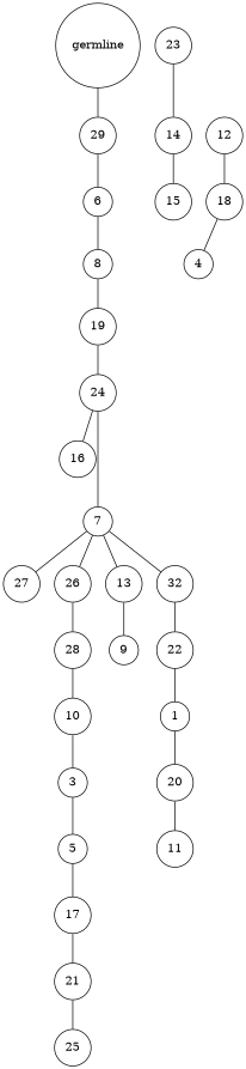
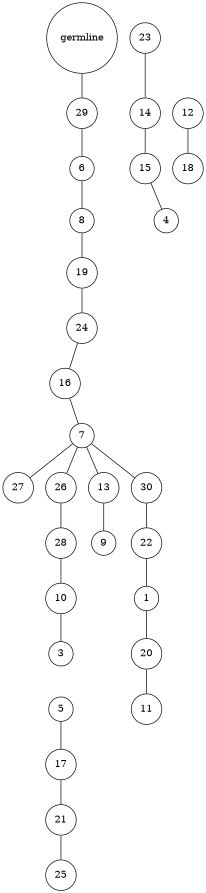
  graph {
    rankdir=UD
    splines=line
    node [shape=circle]
    n1 [label=germline]
    n2 [label=29]
    n3 [label=6]
    n4 [label=8]
    n5 [label=19]
    n6 [label=24]
    n7 [label=16]
    n8 [label=7]
    n9 [label=27]
    n10 [label=26]
    n11 [label=13]
-   n12 [label=32]
+   n12 [label=30]
    n13 [label=28]
    n14 [label=9]
    n15 [label=22]
    n16 [label=10]
    n17 [label=3]
    n18 [label=5]
    n19 [label=17]
    n20 [label=21]
    n21 [label=25]
    n22 [label=23]
    n23 [label=14]
    n24 [label=15]
    n25 [label=4]
    n26 [label=12]
    n27 [label=18]
    n28 [label=1]
    n29 [label=20]
    n30 [label=11]
    n1 -- n2
    n2 -- n3
    n3 -- n4
    n4 -- n5
    n5 -- n6
    n6 -- n7
-   n6 -- n8
+   n7 -- n8
    n8 -- n9
    n8 -- n10
    n8 -- n11
    n8 -- n12
    n10 -- n13
    n11 -- n14
    n12 -- n15
    n13 -- n16
    n15 -- n28
    n16 -- n17
-   n17 -- n18
    n18 -- n19
    n19 -- n20
    n20 -- n21
    n22 -- n23
    n23 -- n24
-   n27 -- n25
+   n24 -- n25
    n26 -- n27
    n28 -- n29
    n29 -- n30
  }
